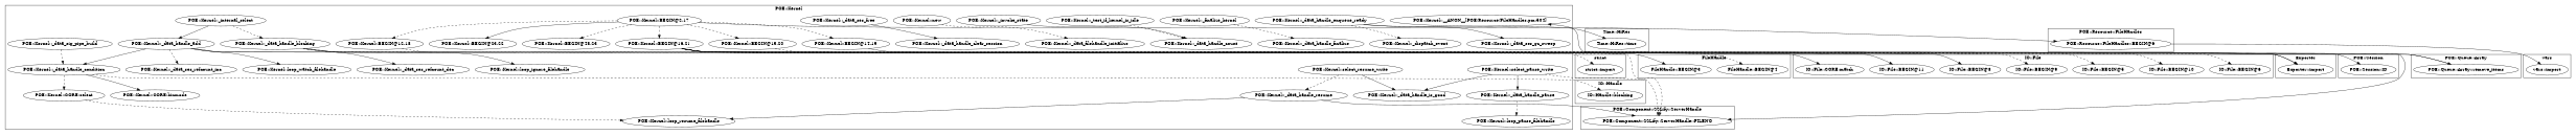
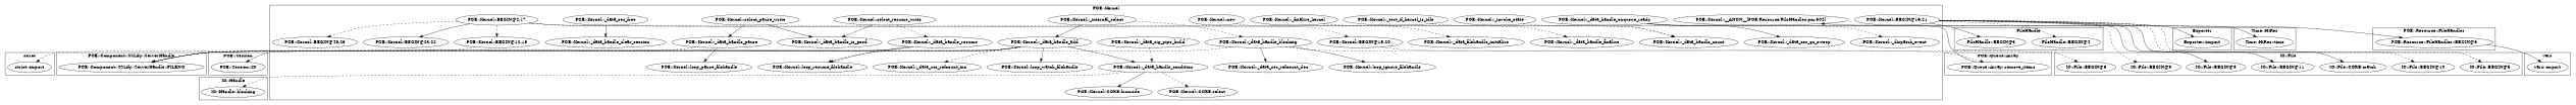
  digraph {
    edge [style=solid]
    "IO::Handle::blocking"
    "POE::Resource::FileHandles::BEGIN@6"
    "POE::Session::ID"
    "vars::import"
    "Time::HiRes::time"
    "POE::Queue::Array::remove_items"
    "FileHandle::BEGIN@4"
    "FileHandle::BEGIN@3"
    "POE::Component::SSLify::ServerHandle::FILENO"
    "POE::Kernel::_data_handle_finalize"
    "POE::Kernel::BEGIN@12.18"
    "POE::Kernel::loop_pause_filehandle"
    n13 [label="POE::Kernel::_data_filehandle_initialize"]
    "POE::Kernel::loop_watch_filehandle"
    "POE::Kernel::_invoke_state"
    "POE::Kernel::_data_handle_is_good"
    "POE::Kernel::BEGIN@23.22"
    n18 [label="POE::Kernel::_data_handle_blocking"]
    "POE::Kernel::_data_handle_count"
    "POE::Kernel::BEGIN@48.23"
    "POE::Kernel::_data_handle_pause"
    "POE::Kernel::BEGIN@16.21"
    "POE::Kernel::select_resume_write"
    "POE::Kernel::_data_ses_refcount_inc"
    "POE::Kernel::_data_handle_enqueue_ready"
    "POE::Kernel::_data_handle_add"
    "POE::Kernel::BEGIN@15.20"
    "POE::Kernel::_finalize_kernel"
    "POE::Kernel::new"
    "POE::Kernel::_data_ses_gc_sweep"
    "POE::Kernel::loop_ignore_filehandle"
-   "POE::Kernel::BEGIN@14.19"
    "POE::Kernel::__ANON__[POE/Resource/FileHandles.pm:504]"
    "POE::Kernel::_test_if_kernel_is_idle"
    "POE::Kernel::_data_handle_condition"
    "POE::Kernel::_data_sig_pipe_build"
    "POE::Kernel::select_pause_write"
    "POE::Kernel::_data_ses_free"
    "POE::Kernel::_internal_select"
    "POE::Kernel::CORE:binmode"
    "POE::Kernel::BEGIN@2.17"
    "POE::Kernel::loop_resume_filehandle"
    "POE::Kernel::_data_handle_resume"
    "POE::Kernel::_data_handle_clear_session"
    "POE::Kernel::_dispatch_event"
    "POE::Kernel::_data_ses_refcount_dec"
    "POE::Kernel::CORE:select"
    "IO::File::BEGIN@9"
    "IO::File::BEGIN@8"
    "IO::File::BEGIN@11"
    "IO::File::CORE:match"
    "IO::File::BEGIN@10"
    "IO::File::BEGIN@6"
    "IO::File::BEGIN@5"
    "Exporter::import"
    "strict::import"
    subgraph cluster_1 {
      label="IO::Handle"
      "IO::Handle::blocking"
    }
    subgraph cluster_2 {
      label="POE::Resource::FileHandles"
      "POE::Resource::FileHandles::BEGIN@6"
    }
    subgraph cluster_3 {
      label="POE::Session"
      "POE::Session::ID"
    }
    subgraph cluster_4 {
      label=vars
      "vars::import"
    }
    subgraph cluster_5 {
      label="Time::HiRes"
      "Time::HiRes::time"
    }
    subgraph cluster_6 {
      label="POE::Queue::Array"
      "POE::Queue::Array::remove_items"
    }
    subgraph cluster_7 {
      label=FileHandle
      "FileHandle::BEGIN@4"
      "FileHandle::BEGIN@3"
    }
    subgraph cluster_8 {
      label="POE::Component::SSLify::ServerHandle"
      "POE::Component::SSLify::ServerHandle::FILENO"
    }
    subgraph cluster_9 {
      label="POE::Kernel"
      "POE::Kernel::_data_handle_finalize"
      "POE::Kernel::BEGIN@12.18"
      "POE::Kernel::loop_pause_filehandle"
      n13
      "POE::Kernel::loop_watch_filehandle"
      "POE::Kernel::_invoke_state"
      "POE::Kernel::_data_handle_is_good"
      "POE::Kernel::BEGIN@23.22"
      n18
      "POE::Kernel::_data_handle_count"
      "POE::Kernel::BEGIN@48.23"
      "POE::Kernel::_data_handle_pause"
      "POE::Kernel::BEGIN@16.21"
      "POE::Kernel::select_resume_write"
      "POE::Kernel::_data_ses_refcount_inc"
      "POE::Kernel::_data_handle_enqueue_ready"
      "POE::Kernel::_data_handle_add"
      "POE::Kernel::BEGIN@15.20"
      "POE::Kernel::_finalize_kernel"
      "POE::Kernel::new"
      "POE::Kernel::_data_ses_gc_sweep"
      "POE::Kernel::loop_ignore_filehandle"
-     "POE::Kernel::BEGIN@14.19"
      "POE::Kernel::__ANON__[POE/Resource/FileHandles.pm:504]"
      "POE::Kernel::_test_if_kernel_is_idle"
      "POE::Kernel::_data_handle_condition"
      "POE::Kernel::_data_sig_pipe_build"
      "POE::Kernel::select_pause_write"
      "POE::Kernel::_data_ses_free"
      "POE::Kernel::_internal_select"
      "POE::Kernel::CORE:binmode"
      "POE::Kernel::BEGIN@2.17"
      "POE::Kernel::loop_resume_filehandle"
      "POE::Kernel::_data_handle_resume"
      "POE::Kernel::_data_handle_clear_session"
      "POE::Kernel::_dispatch_event"
      "POE::Kernel::_data_ses_refcount_dec"
      "POE::Kernel::CORE:select"
    }
    subgraph cluster_10 {
      label="IO::File"
      "IO::File::BEGIN@9"
      "IO::File::BEGIN@8"
      "IO::File::BEGIN@11"
      "IO::File::CORE:match"
      "IO::File::BEGIN@10"
      "IO::File::BEGIN@6"
      "IO::File::BEGIN@5"
    }
    subgraph cluster_11 {
      label=Exporter
      "Exporter::import"
    }
    subgraph cluster_12 {
      label="strict"
      "strict::import"
    }
    "POE::Resource::FileHandles::BEGIN@6" -> "vars::import"
    "POE::Queue::Array::remove_items" -> "POE::Kernel::__ANON__[POE/Resource/FileHandles.pm:504]"
    "POE::Kernel::BEGIN@12.18" -> "strict::import" [style=dashed]
-   "POE::Kernel::_invoke_state" -> "POE::Kernel::_data_handle_count"
-   n18 -> "POE::Queue::Array::remove_items"
+   "POE::Kernel::_invoke_state" -> "POE::Kernel::_data_handle_count" [style=dashed]
+   n18 -> "POE::Queue::Array::remove_items" [style=dashed]
    n18 -> "POE::Component::SSLify::ServerHandle::FILENO" [style=dashed]
    n18 -> "POE::Kernel::loop_ignore_filehandle"
    n18 -> "POE::Kernel::_data_ses_refcount_dec"
-   "POE::Kernel::select_pause_write" -> "POE::Component::SSLify::ServerHandle::FILENO" [style=dashed]
-   "POE::Kernel::_data_handle_pause" -> "POE::Kernel::loop_pause_filehandle" [style=dashed]
+   "POE::Kernel::_data_handle_pause" -> "POE::Component::SSLify::ServerHandle::FILENO" [style=dashed]
+   "POE::Kernel::_data_handle_pause" -> "POE::Kernel::loop_pause_filehandle"
    "POE::Kernel::BEGIN@16.21" -> "FileHandle::BEGIN@4" [style=dashed]
    "POE::Kernel::BEGIN@16.21" -> "FileHandle::BEGIN@3"
    "POE::Kernel::BEGIN@16.21" -> "IO::File::BEGIN@9" [style=dashed]
    "POE::Kernel::BEGIN@16.21" -> "IO::File::BEGIN@8"
    "POE::Kernel::BEGIN@16.21" -> "IO::File::BEGIN@11"
    "POE::Kernel::BEGIN@16.21" -> "IO::File::CORE:match"
    "POE::Kernel::BEGIN@16.21" -> "IO::File::BEGIN@10" [style=dashed]
    "POE::Kernel::BEGIN@16.21" -> "IO::File::BEGIN@5" [style=dashed]
    "POE::Kernel::BEGIN@16.21" -> "Exporter::import"
    "POE::Kernel::select_resume_write" -> "POE::Kernel::_data_handle_is_good"
    "POE::Kernel::select_resume_write" -> "POE::Kernel::_data_handle_resume" [style=dashed]
    "POE::Kernel::_data_handle_enqueue_ready" -> "Time::HiRes::time"
    "POE::Kernel::_data_handle_enqueue_ready" -> "POE::Kernel::_data_ses_gc_sweep"
    "POE::Kernel::_data_handle_enqueue_ready" -> "POE::Kernel::_dispatch_event" [style=dashed]
    "POE::Kernel::_data_handle_add" -> "POE::Session::ID"
    "POE::Kernel::_data_handle_add" -> "POE::Component::SSLify::ServerHandle::FILENO"
    "POE::Kernel::_data_handle_add" -> "POE::Kernel::loop_watch_filehandle"
    "POE::Kernel::_data_handle_add" -> "POE::Kernel::_data_ses_refcount_inc" [style=dashed]
    "POE::Kernel::_data_handle_add" -> "POE::Kernel::_data_handle_condition"
-   "POE::Kernel::CORE:select" -> "POE::Kernel::loop_resume_filehandle" [style=dashed]
+   "POE::Kernel::_data_handle_add" -> "POE::Kernel::loop_resume_filehandle" [style=dashed]
    "POE::Kernel::BEGIN@15.20" -> "IO::File::BEGIN@6" [style=dashed]
    "POE::Kernel::_finalize_kernel" -> "POE::Kernel::_data_handle_finalize" [style=dashed]
    "POE::Kernel::new" -> n13 [style=dashed]
-   "POE::Kernel::BEGIN@14.19" -> "Exporter::import"
    "POE::Kernel::_test_if_kernel_is_idle" -> "POE::Kernel::_data_handle_count" [style=dashed]
    "POE::Kernel::_data_handle_condition" -> "IO::Handle::blocking" [style=dashed]
    "POE::Kernel::_data_handle_condition" -> "POE::Kernel::CORE:binmode"
    "POE::Kernel::_data_handle_condition" -> "POE::Kernel::CORE:select" [style=dashed]
    "POE::Kernel::_data_sig_pipe_build" -> "POE::Kernel::_data_handle_condition" [style=dashed]
    "POE::Kernel::select_pause_write" -> "POE::Kernel::_data_handle_is_good"
    "POE::Kernel::select_pause_write" -> "POE::Kernel::_data_handle_pause"
    "POE::Kernel::_data_ses_free" -> "POE::Kernel::_data_handle_clear_session"
    "POE::Kernel::_internal_select" -> n18 [style=dashed]
    "POE::Kernel::_internal_select" -> "POE::Kernel::_data_handle_add"
    "POE::Kernel::BEGIN@2.17" -> "POE::Resource::FileHandles::BEGIN@6"
    "POE::Kernel::BEGIN@2.17" -> "POE::Kernel::BEGIN@12.18" [style=dashed]
    "POE::Kernel::BEGIN@2.17" -> "POE::Kernel::BEGIN@23.22"
    "POE::Kernel::BEGIN@2.17" -> "POE::Kernel::BEGIN@48.23" [style=dashed]
-   "POE::Kernel::BEGIN@2.17" -> "POE::Kernel::BEGIN@16.21" [style=dashed]
    "POE::Kernel::BEGIN@2.17" -> "POE::Kernel::BEGIN@15.20" [style=dashed]
-   "POE::Kernel::BEGIN@2.17" -> "POE::Kernel::BEGIN@14.19" [style=dashed]
    "POE::Kernel::_data_handle_resume" -> "POE::Component::SSLify::ServerHandle::FILENO"
    "POE::Kernel::_data_handle_resume" -> "POE::Kernel::loop_resume_filehandle"
  }
